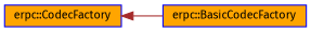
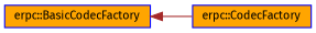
  digraph {
    rankdir=LR
    fontname="Fira Sans"
    node [color=blue fillcolor=orange fontname="Fira Sans" fontsize=10 shape=record style=filled]
    n1 [height=0.2 label="erpc::CodecFactory" width=0.4]
    n2 [height=0.2 label="erpc::BasicCodecFactory" width=0.4]
-   n1 -> n2 [color=brown dir=back fontname="Fira Sans" fontsize=10 labelfontname=Helvetica labelfontsize=10 style=solid]
+   n2 -> n1 [color=brown dir=back fontname="Fira Sans" fontsize=10 labelfontname=Helvetica labelfontsize=10 style=solid]
  }
